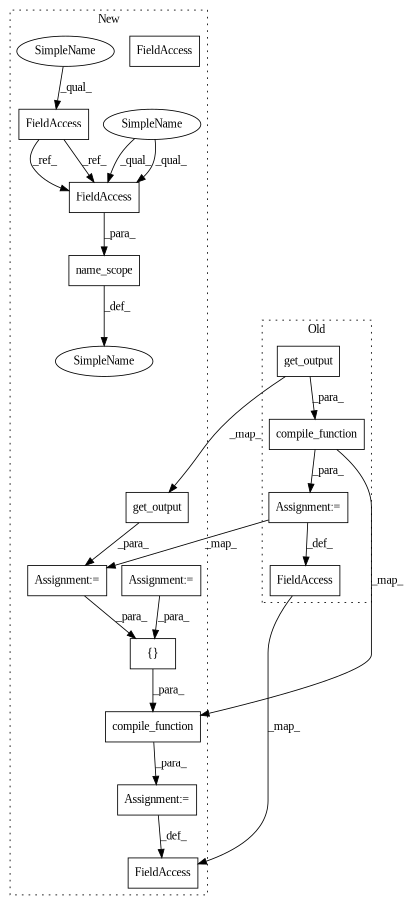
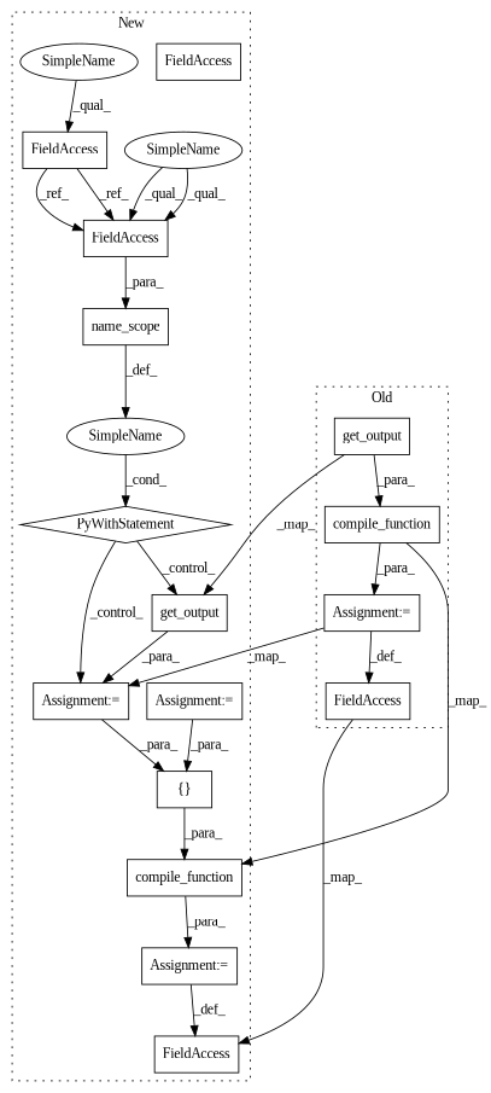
  digraph {
    fontname="Liberation Serif"
    node [a=32 l="11,1" s=1464 shape=box fontname="Liberation Serif"]
    edge [fontname="Liberation Serif"]
    n1 [label=get_output s="1533,1569"]
    n2 [a=22 l=12 label=FieldAccess s=1422]
    n3 [a=7 l=1 label="Assignment:=" s=1434]
    n4 [l="17,1" label=compile_function s="1448,1570"]
    n5 [label=get_output s="1531,1567"]
    n6 [a=7 l=1 label="Assignment:=" s=1686]
    n7 [a=42 label=SimpleName shape=ellipse l="" s=""]
+   n8 [a=104 l="10,2" label=PyWithStatement s="1432,1488" shape=diamond]
    n9 [label=name_scope s="1453,1487"]
    n10 [a=4 l="1,1" label="{}" s="1772,1781"]
    n11 [a=22 l=23 label=FieldAccess s=1052]
    n12 [a=22 l=23 label=FieldAccess]
    n13 [a=22 l=12 label=FieldAccess s=1674]
    n14 [a=7 l=8 label="Assignment:=" s=807]
    n15 [a=7 l=1 label="Assignment:=" s=1508]
    n16 [l="17,1" label=compile_function s="1700,1782"]
    n17 [a=42 l=4 label=SimpleName shape=ellipse]
    n18 [a=42 l=4 label=SimpleName s=1052 shape=ellipse]
    n19 [a=22 l=23 label=FieldAccess]
    subgraph cluster_1 {
      label=Old
      style=dotted
      n1
      n2
      n3
      n4
    }
    subgraph cluster_2 {
      label=New
      style=dotted
      n5
      n6
      n7
+     n8
      n9
      n10
      n11
      n12
      n13
      n14
      n15
      n16
      n17
      n18
      n19
    }
    n1 -> n4 [label=_para_]
    n1 -> n5 [label=_map_]
    n2 -> n13 [label=_map_]
    n3 -> n2 [label=_def_]
    n3 -> n15 [label=_map_]
    n4 -> n3 [label=_para_]
    n4 -> n16 [label=_map_]
    n5 -> n15 [label=_para_]
    n6 -> n13 [label=_def_]
+   n7 -> n8 [label=_cond_]
+   n8 -> n5 [label=_control_]
+   n8 -> n15 [label=_control_]
    n9 -> n7 [label=_def_]
    n10 -> n16 [label=_para_]
    n11 -> n19 [label=_ref_]
    n11 -> n19 [label=_ref_]
    n14 -> n10 [label=_para_]
    n15 -> n10 [label=_para_]
    n16 -> n6 [label=_para_]
    n17 -> n19 [label=_qual_]
    n17 -> n19 [label=_qual_]
    n18 -> n11 [label=_qual_]
    n19 -> n9 [label=_para_]
  }
